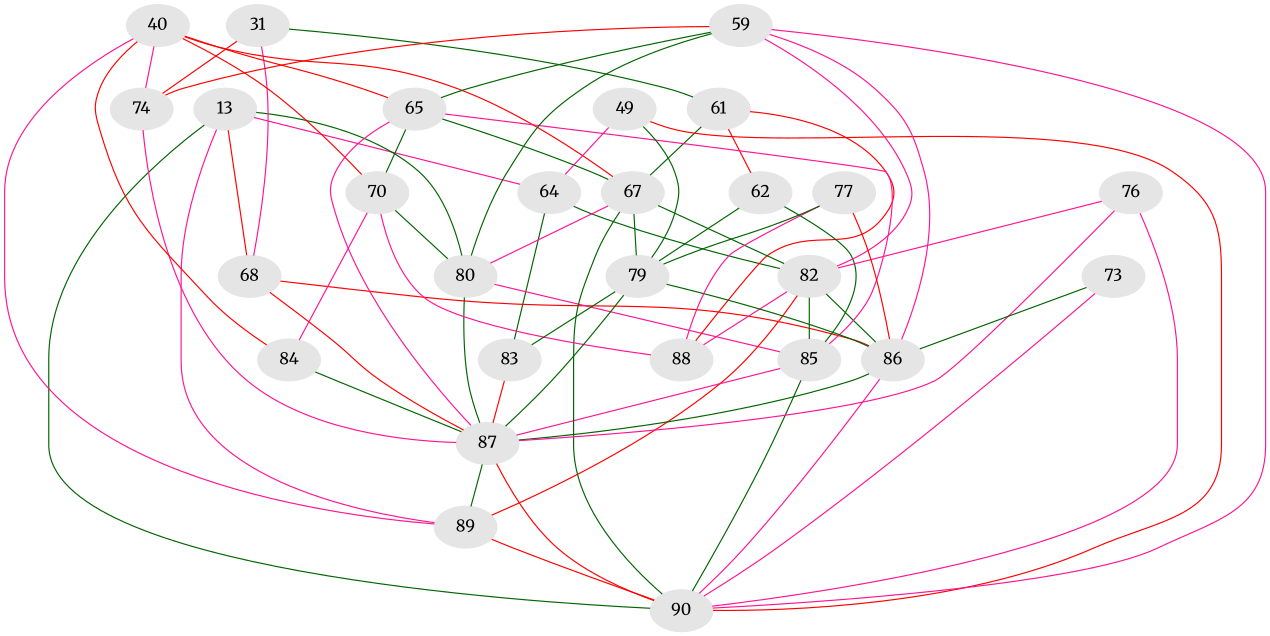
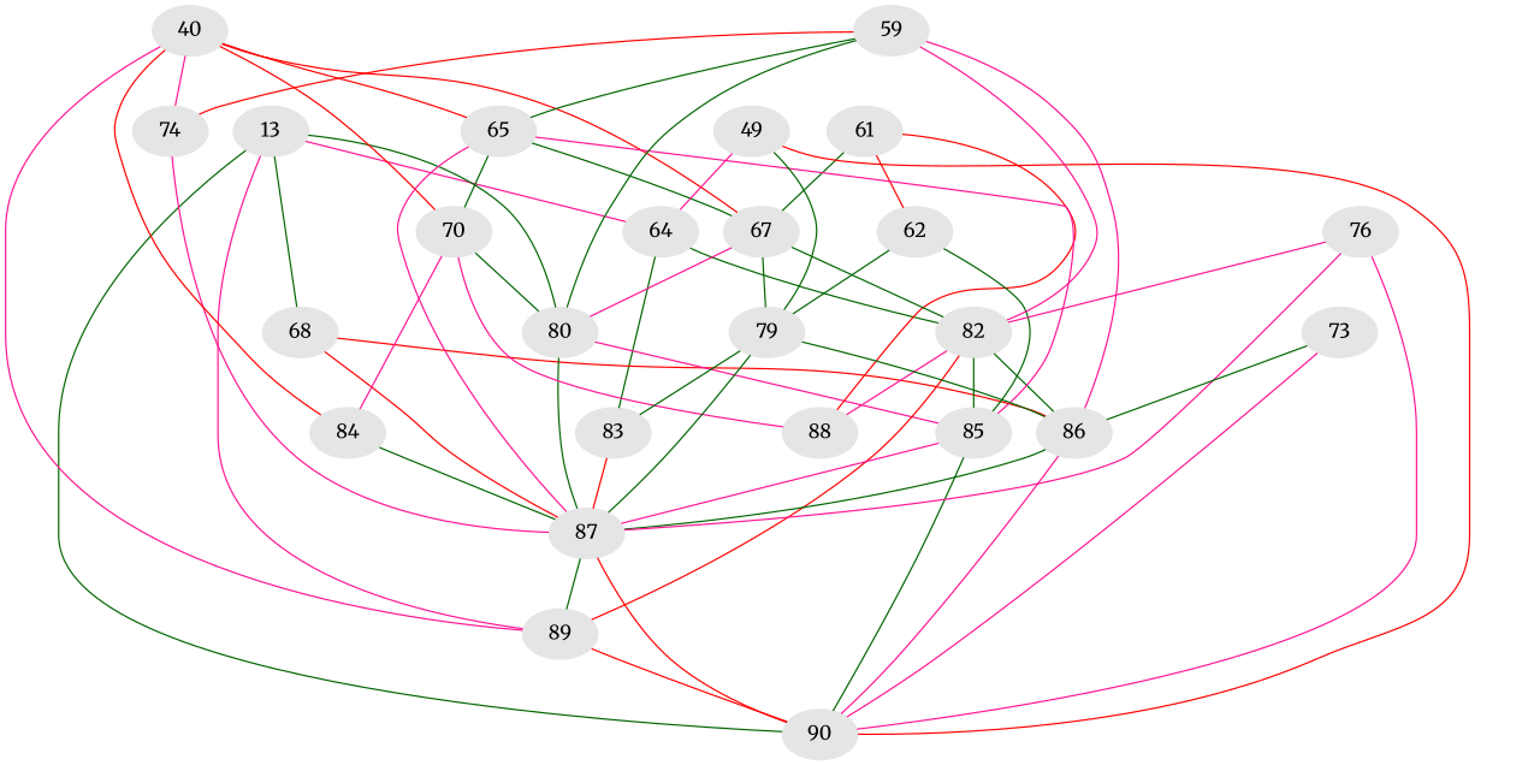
  graph {
    fontname=Merriweather
    node [color=gray90 fontname=Merriweather style=filled]
    edge [color=darkgreen fontname=Merriweather]
    13 [super="+9"]
    64 [super="+22"]
    68 [super="+58"]
    80 [super="+54"]
    89 [super="+24+75"]
    90 [super="+12+23+53+69+52"]
    82 [super="+30+63"]
    83
    86 [super="+72+50+81"]
    87 [super="+51+55+48"]
    85 [super="+6+44"]
-   31
    61
    74 [super="+1"]
    67 [super="+32+57"]
    62
    88 [super="+7+41"]
    40 [super="+21+27"]
    65 [super="+3+20"]
    84 [super="+78"]
    70
    79 [super="+45+56+71"]
    76 [super="+46"]
    49
    59 [super="+36+38"]
    73 [super="+60"]
-   77
    13 -- 64 [color=deeppink weight=2]
-   13 -- 68 [color=red weight=2]
+   13 -- 68 [weight=2]
    13 -- 80
    13 -- 89 [color=deeppink weight=2]
    13 -- 90
    64 -- 82
    64 -- 83
    68 -- 86 [color=red]
    68 -- 87 [color=red weight=2]
    80 -- 87 [weight=2]
    80 -- 85 [color=deeppink]
    89 -- 90 [color=red weight=2]
    82 -- 89 [color=red weight=2]
    82 -- 86 [weight=2]
    82 -- 85
    82 -- 88 [color=deeppink weight=2]
    83 -- 87 [color=red weight=2]
    86 -- 90 [color=deeppink]
    86 -- 87 [weight=4]
    87 -- 89 [weight=3]
    87 -- 90 [color=red weight=3]
    85 -- 90 [weight=2]
    85 -- 87 [color=deeppink]
-   31 -- 68 [color=deeppink]
-   31 -- 61
-   31 -- 74 [color=red weight=2]
    61 -- 67
    61 -- 62 [color=red]
    61 -- 88 [color=red]
    74 -- 87 [color=deeppink]
    67 -- 80 [color=deeppink weight=2]
-   67 -- 90 [weight=4]
    67 -- 82 [weight=2]
    67 -- 79 [weight=2]
    62 -- 85 [weight=2]
    62 -- 79
    40 -- 89 [color=deeppink]
    40 -- 74 [color=deeppink]
    40 -- 67 [color=red]
    40 -- 65 [color=red]
    40 -- 84 [color=red weight=2]
    40 -- 70 [color=red weight=2]
    65 -- 87 [color=deeppink weight=2]
    65 -- 85 [color=deeppink]
    65 -- 67 [weight=2]
    65 -- 70
    84 -- 87 [weight=3]
    70 -- 80
    70 -- 88 [color=deeppink]
    70 -- 84 [color=deeppink]
    79 -- 83
    79 -- 86 [weight=3]
    79 -- 87
    76 -- 90 [color=deeppink weight=3]
    76 -- 82 [color=deeppink]
    76 -- 87 [color=deeppink weight=2]
    49 -- 64 [color=deeppink weight=2]
    49 -- 90 [color=red]
    49 -- 79
    59 -- 80
-   59 -- 90 [color=deeppink]
    59 -- 82 [color=deeppink]
    59 -- 86 [color=deeppink weight=2]
    59 -- 74 [color=red weight=2]
    59 -- 65
    73 -- 90 [color=deeppink weight=2]
    73 -- 86 [weight=4]
-   77 -- 86 [color=red]
-   77 -- 88 [color=deeppink weight=2]
-   77 -- 79
  }
